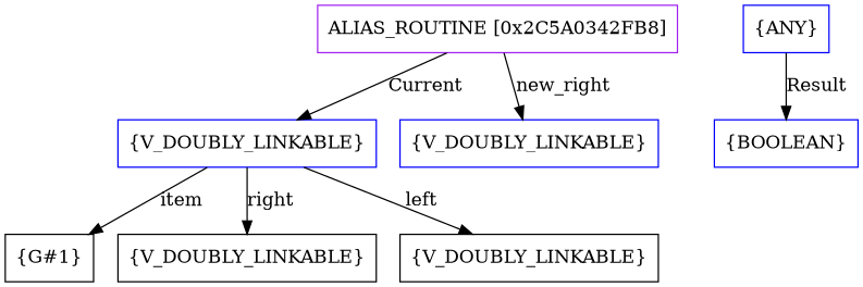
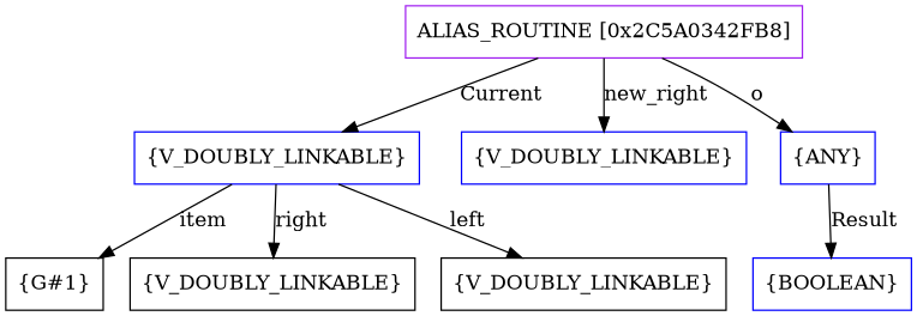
  digraph {
    node [color=blue shape=box]
    n1 [color=purple label=<ALIAS_ROUTINE [0x2C5A0342FB8]>]
    n2 [label=<{V_DOUBLY_LINKABLE}>]
    n3 [label=<{V_DOUBLY_LINKABLE}>]
    n4 [label=<{ANY}>]
    n5 [label=<{G#1}> color=""]
    n6 [label=<{V_DOUBLY_LINKABLE}> color=""]
    n7 [label=<{V_DOUBLY_LINKABLE}> color=""]
    n8 [label=<{BOOLEAN}>]
    n1 -> n2 [label=<Current>]
    n1 -> n3 [label=<new_right>]
+   n1 -> n4 [label=<o>]
    n2 -> n5 [label=<item>]
    n2 -> n6 [label=<right>]
    n2 -> n7 [label=<left>]
    n4 -> n8 [label=<Result>]
  }
